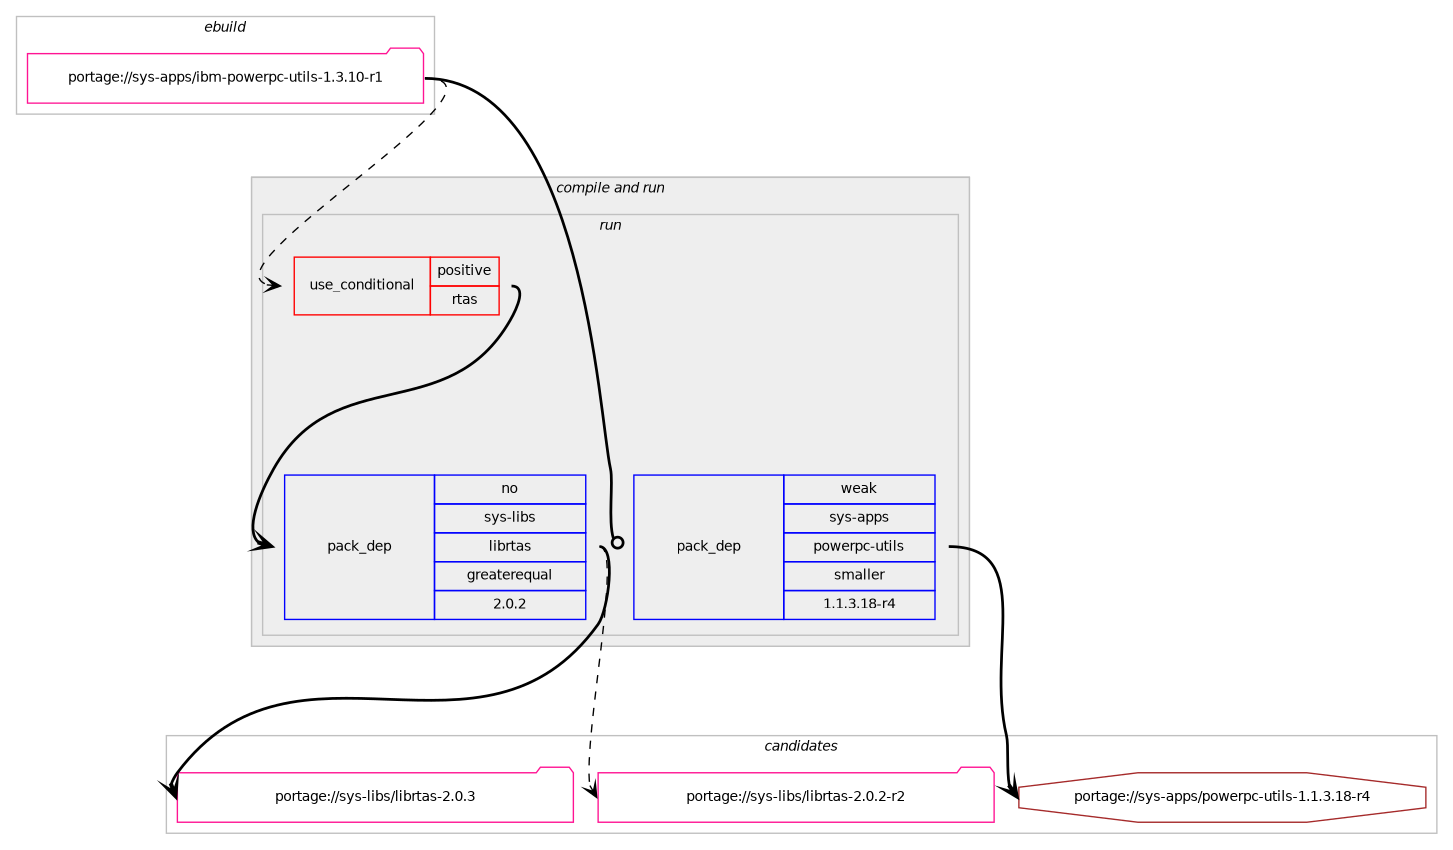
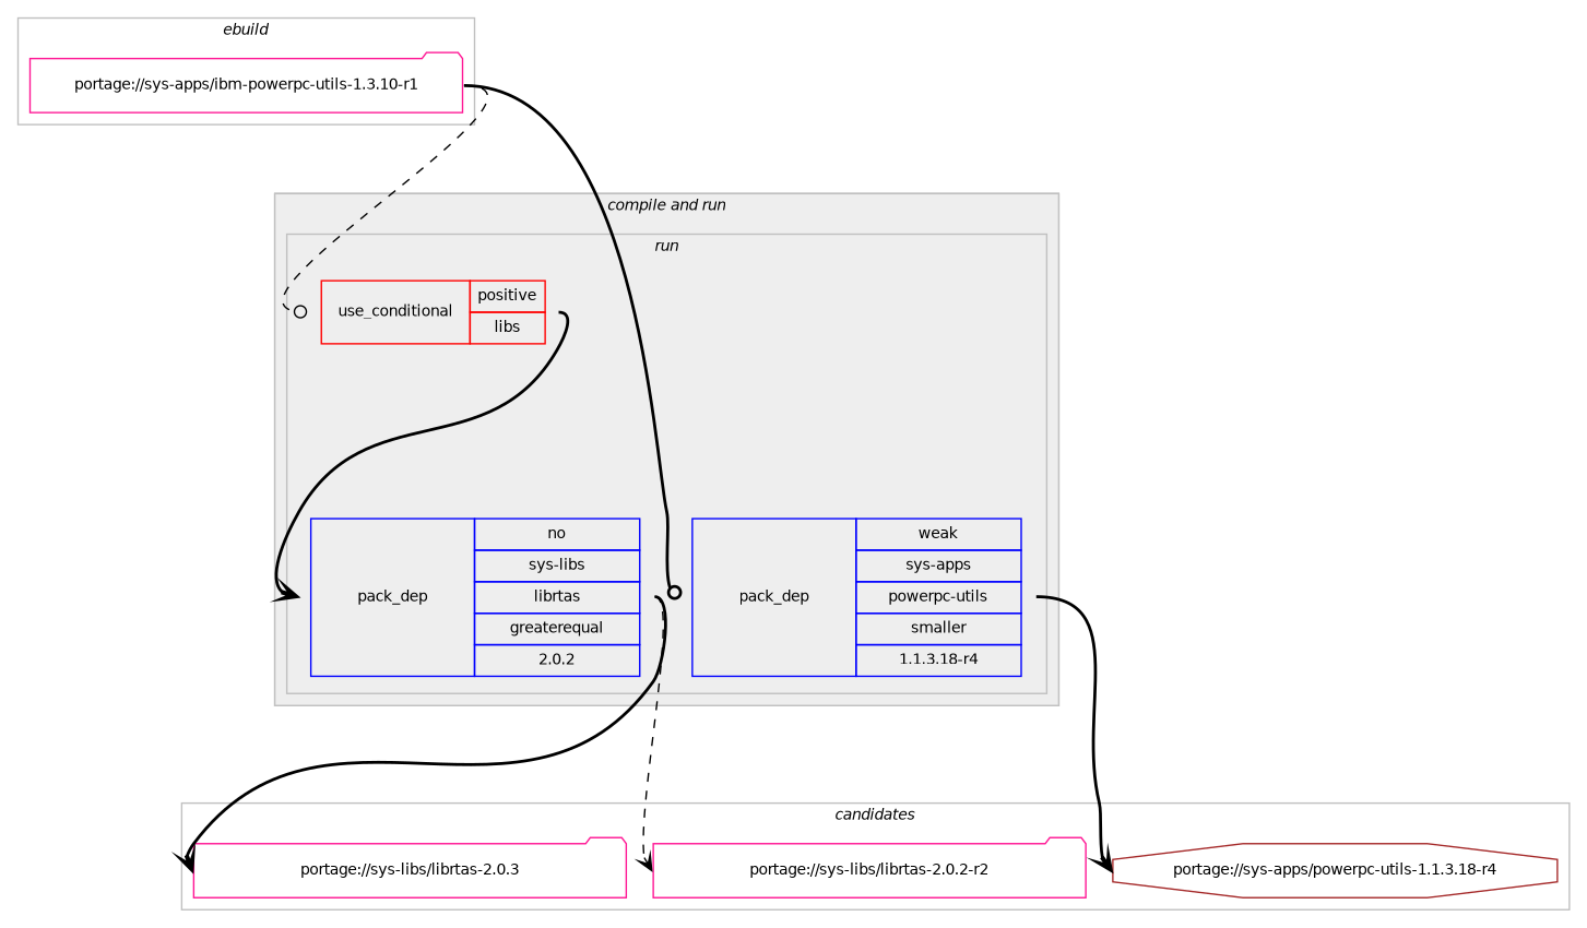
  digraph {
    compound=true
    concentrate=true
    fontname=Helvetica
    fontsize=10
    newrank=true
    rankdir=TB
    ranksep=1.5
    node [color=deeppink fontname=Helvetica fontsize=10 shape=folder]
    edge [arrowhead=vee headport=w style=bold tailport=e weight=20]
    n1 [label="portage://sys-apps/ibm-powerpc-utils-1.3.10-r1" width=4]
    n2 [color=blue label=<<TABLE BORDER="0" CELLBORDER="1" CELLSPACING="0" CELLPADDING="4" WIDTH="220"><TR><TD ROWSPAN="6" CELLPADDING="30">pack_dep</TD></TR><TR><TD WIDTH="110">no</TD></TR><TR><TD>sys-libs</TD></TR><TR><TD>librtas</TD></TR><TR><TD>greaterequal</TD></TR><TR><TD>2.0.2</TD></TR></TABLE>> shape=none]
-   n3 [color=red label=<<TABLE BORDER="0" CELLBORDER="1" CELLSPACING="0" CELLPADDING="4"><TR><TD ROWSPAN="3" CELLPADDING="10">use_conditional</TD></TR><TR><TD>positive</TD></TR><TR><TD>rtas</TD></TR></TABLE>> shape=none]
+   n3 [color=red label=<<TABLE BORDER="0" CELLBORDER="1" CELLSPACING="0" CELLPADDING="4"><TR><TD ROWSPAN="3" CELLPADDING="10">use_conditional</TD></TR><TR><TD>positive</TD></TR><TR><TD>libs</TD></TR></TABLE>> shape=none]
    n4 [color=blue label=<<TABLE BORDER="0" CELLBORDER="1" CELLSPACING="0" CELLPADDING="4" WIDTH="220"><TR><TD ROWSPAN="6" CELLPADDING="30">pack_dep</TD></TR><TR><TD WIDTH="110">weak</TD></TR><TR><TD>sys-apps</TD></TR><TR><TD>powerpc-utils</TD></TR><TR><TD>smaller</TD></TR><TR><TD>1.1.3.18-r4</TD></TR></TABLE>> shape=none]
    n5 [label="portage://sys-libs/librtas-2.0.2-r2" width=4]
    n6 [label="portage://sys-libs/librtas-2.0.3" width=4]
    n7 [color=brown label="portage://sys-apps/powerpc-utils-1.1.3.18-r4" shape=octagon width=4]
    subgraph cluster_1 {
      color=gray
      label=<<i>ebuild</i>>
      rank=same
      n1
    }
    subgraph cluster_2 {
      color=gray
      label=<<i>dependencies</i>>
      subgraph cluster_3 {
        color=gray
        fillcolor="#eeeeee"
        label=<<i>compile</i>>
        style=filled
      }
      subgraph cluster_4 {
        color=gray
        fillcolor="#eeeeee"
        label=<<i>compile and run</i>>
        style=filled
      }
      subgraph cluster_5 {
        color=gray
        fillcolor="#eeeeee"
        label=<<i>run</i>>
        style=filled
        subgraph sub_6 {
          color=gray
          fillcolor="#eeeeee"
          label=<<i>run</i>>
          style=filled
          n3
          subgraph sub_7 {
            color=gray
            fillcolor="#eeeeee"
            label=<<i>run</i>>
            style=filled
            n2
          }
        }
        subgraph sub_8 {
          color=gray
          fillcolor="#eeeeee"
          label=<<i>run</i>>
          style=filled
          n4
        }
      }
    }
    subgraph cluster_9 {
      color=gray
      label=<<i>candidates</i>>
      rank=same
      subgraph sub_10 {
        color=black
        label=<<i>candidates</i>>
        nodesep=1
        rank=same
        n5
        n6
      }
      subgraph sub_11 {
        color=black
        label=<<i>candidates</i>>
        nodesep=1
        rank=same
        n7
      }
    }
-   n1 -> n3 [style=dashed]
+   n1 -> n3 [arrowhead=odot style=dashed]
    n1 -> n4 [arrowhead=odot]
    n2 -> n5 [style=dashed weight=100]
    n2 -> n6 [weight=100]
    n3 -> n2
    n4 -> n7 [weight=100]
  }
